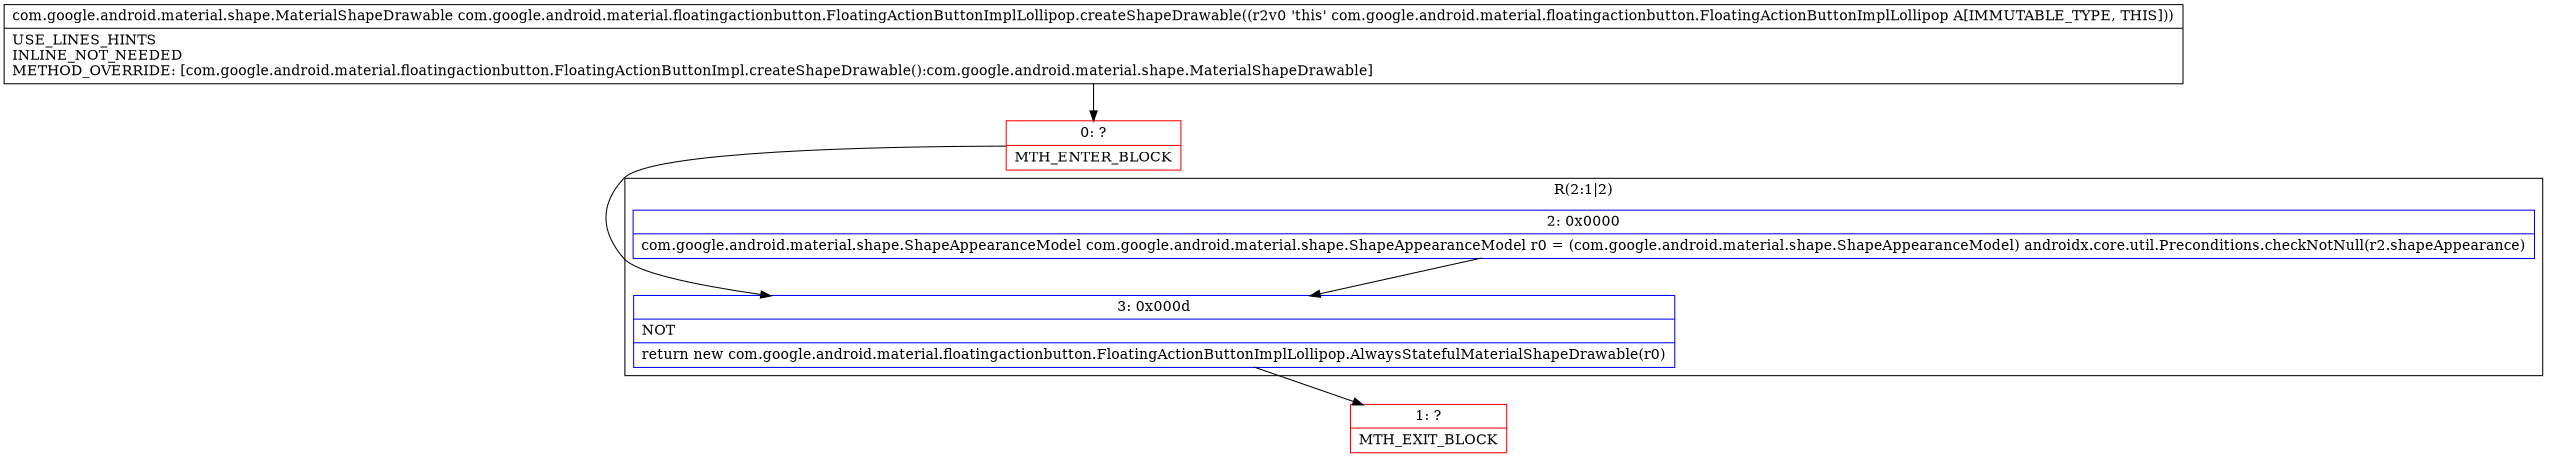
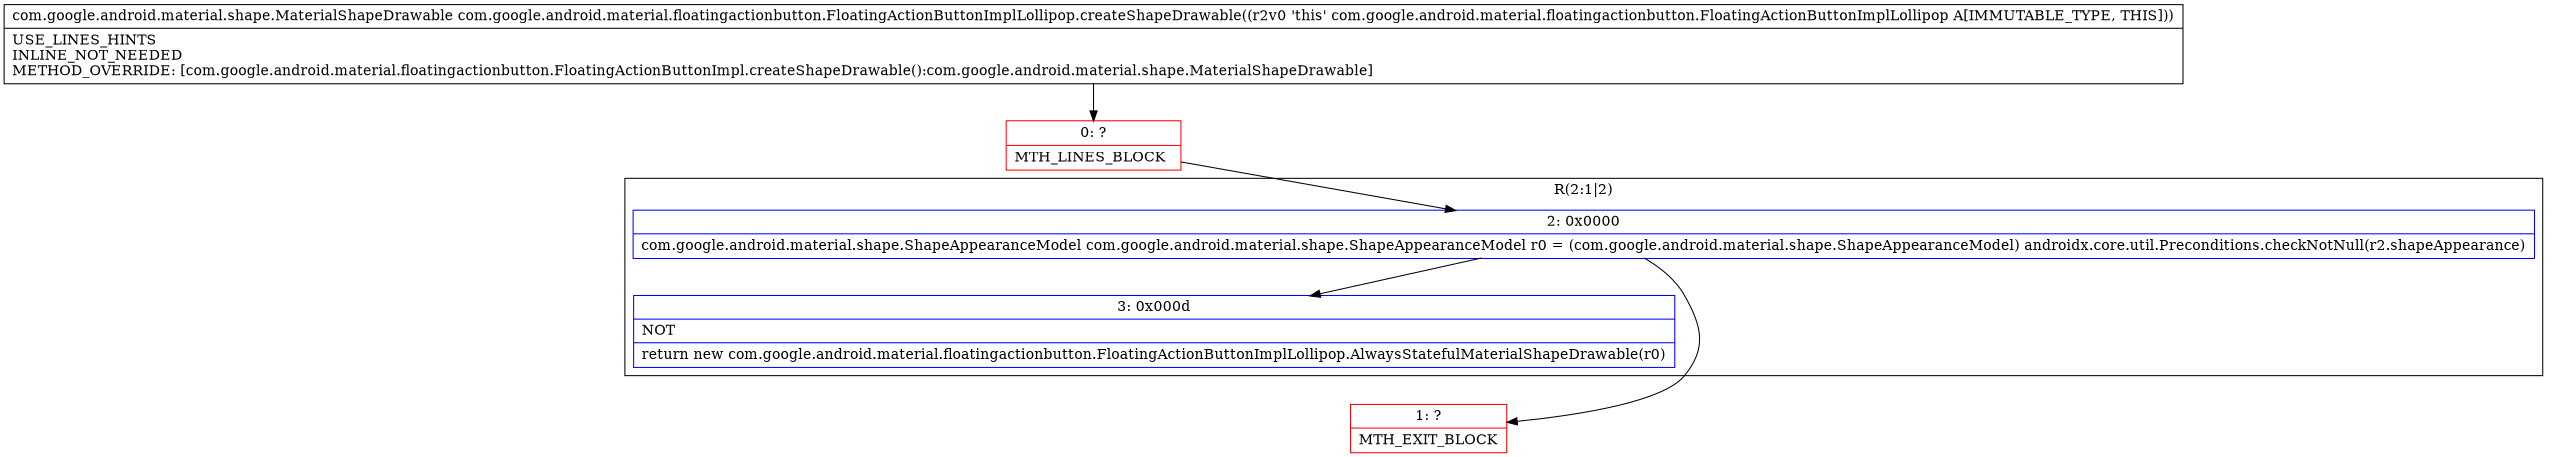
  digraph {
    node [color=blue shape=record]
    n1 [label="{2\:\ 0x0000|com.google.android.material.shape.ShapeAppearanceModel com.google.android.material.shape.ShapeAppearanceModel r0 = (com.google.android.material.shape.ShapeAppearanceModel) androidx.core.util.Preconditions.checkNotNull(r2.shapeAppearance)\l}"]
    n2 [label="{3\:\ 0x000d|NOT\l|return new com.google.android.material.floatingactionbutton.FloatingActionButtonImplLollipop.AlwaysStatefulMaterialShapeDrawable(r0)\l}"]
    n3 [color=red label="{1\:\ ?|MTH_EXIT_BLOCK\l}"]
-   n4 [color=red label="{0\:\ ?|MTH_ENTER_BLOCK\l}"]
+   n4 [color=red label="{0\:\ ?|MTH_LINES_BLOCK\l}"]
    n5 [label="{com.google.android.material.shape.MaterialShapeDrawable com.google.android.material.floatingactionbutton.FloatingActionButtonImplLollipop.createShapeDrawable((r2v0 'this' com.google.android.material.floatingactionbutton.FloatingActionButtonImplLollipop A[IMMUTABLE_TYPE, THIS]))  | USE_LINES_HINTS\lINLINE_NOT_NEEDED\lMETHOD_OVERRIDE: [com.google.android.material.floatingactionbutton.FloatingActionButtonImpl.createShapeDrawable():com.google.android.material.shape.MaterialShapeDrawable]\l}" color=""]
    subgraph cluster_1 {
      label="R(2:1|2)"
      n1
      n2
    }
    n1 -> n2
-   n2 -> n3
-   n4 -> n2
+   n1 -> n3
+   n4 -> n1
    n5 -> n4
  }
